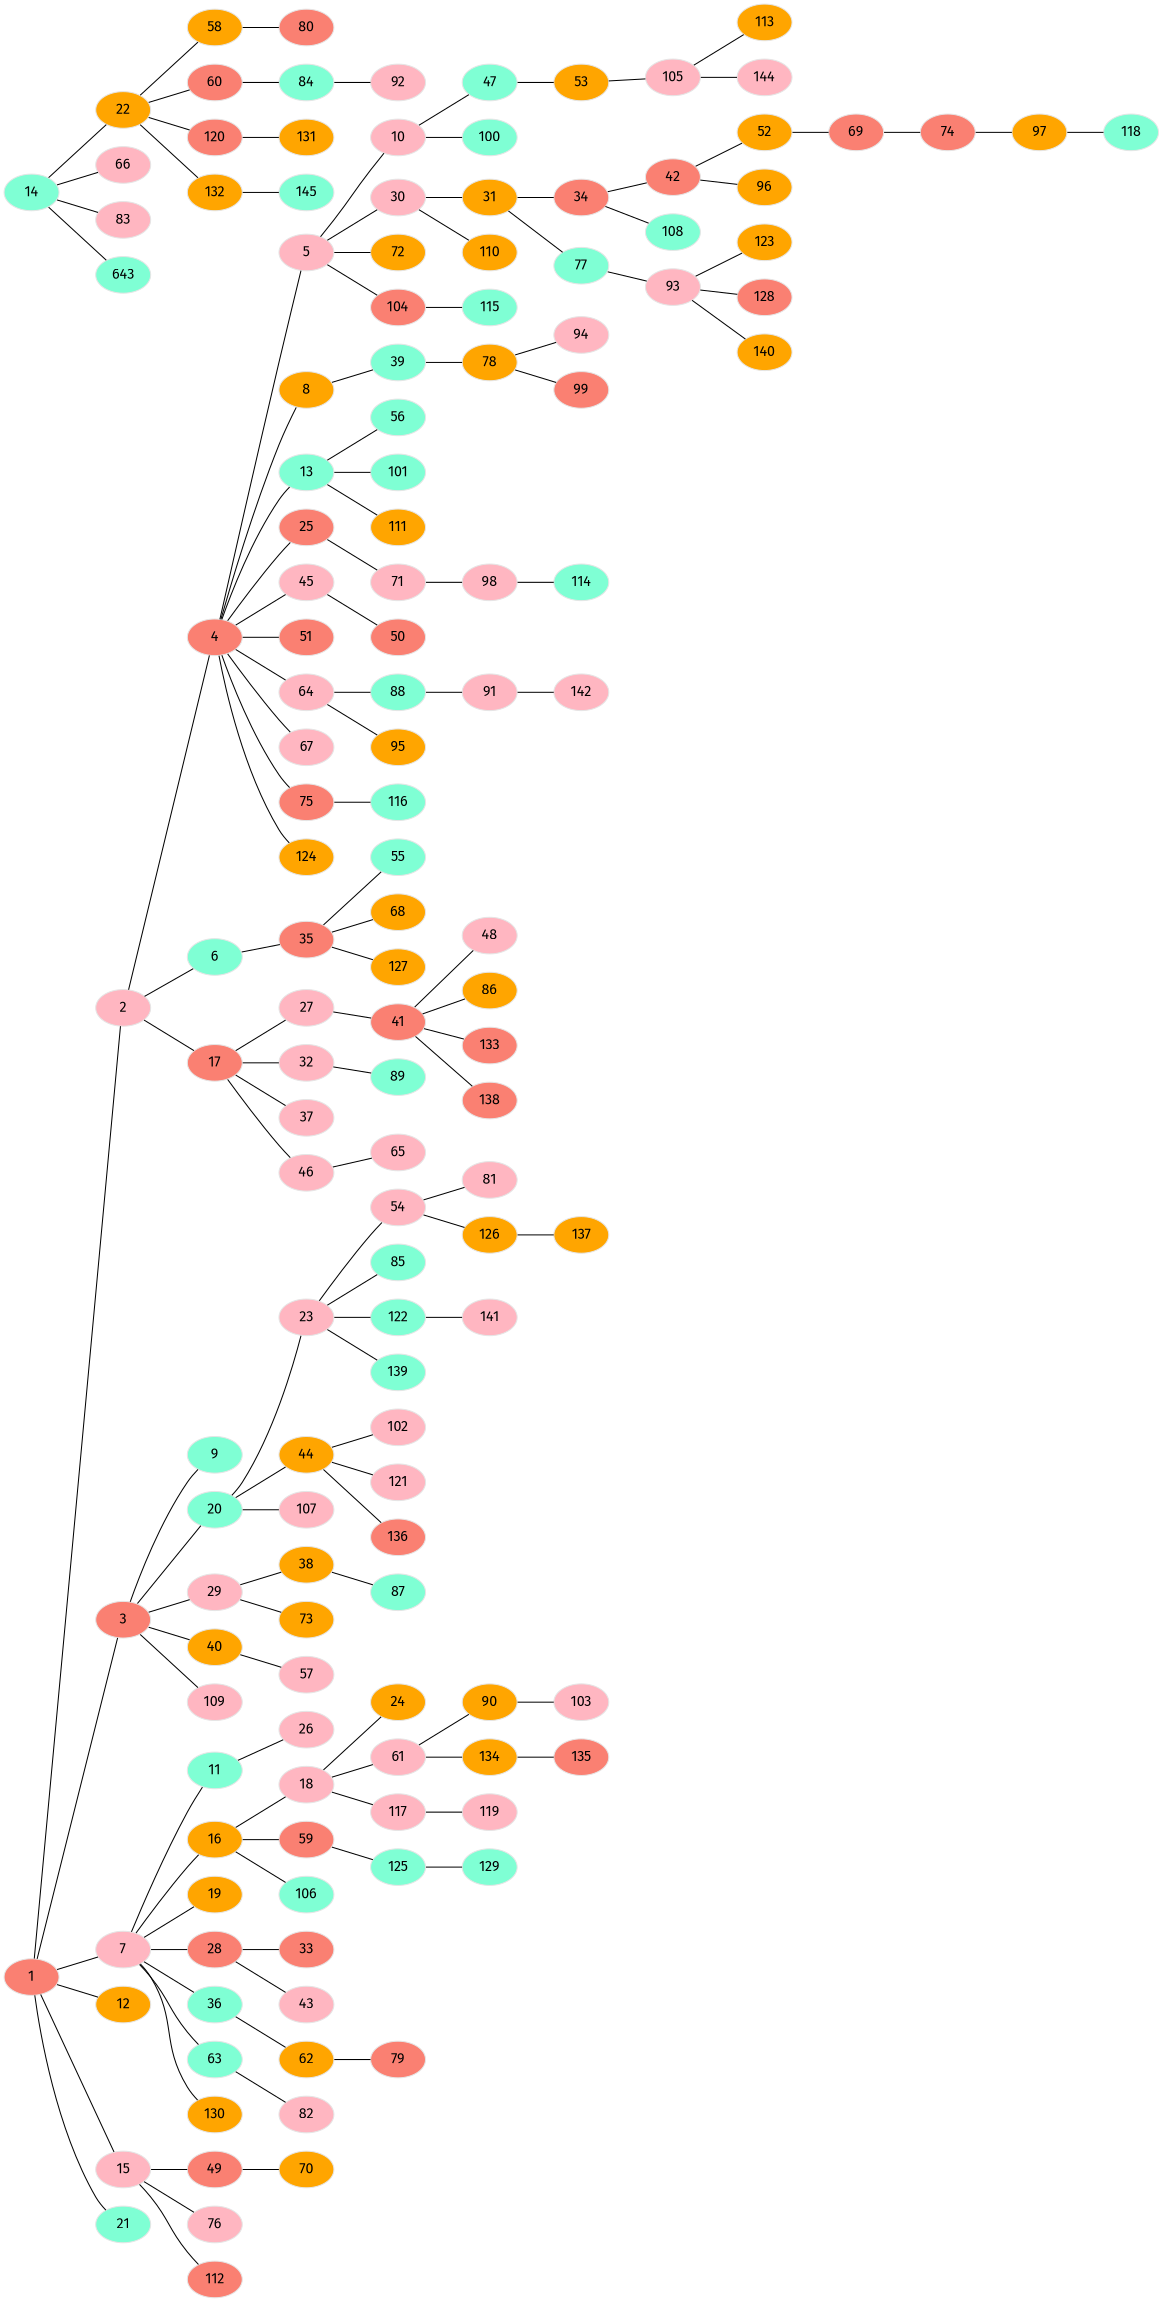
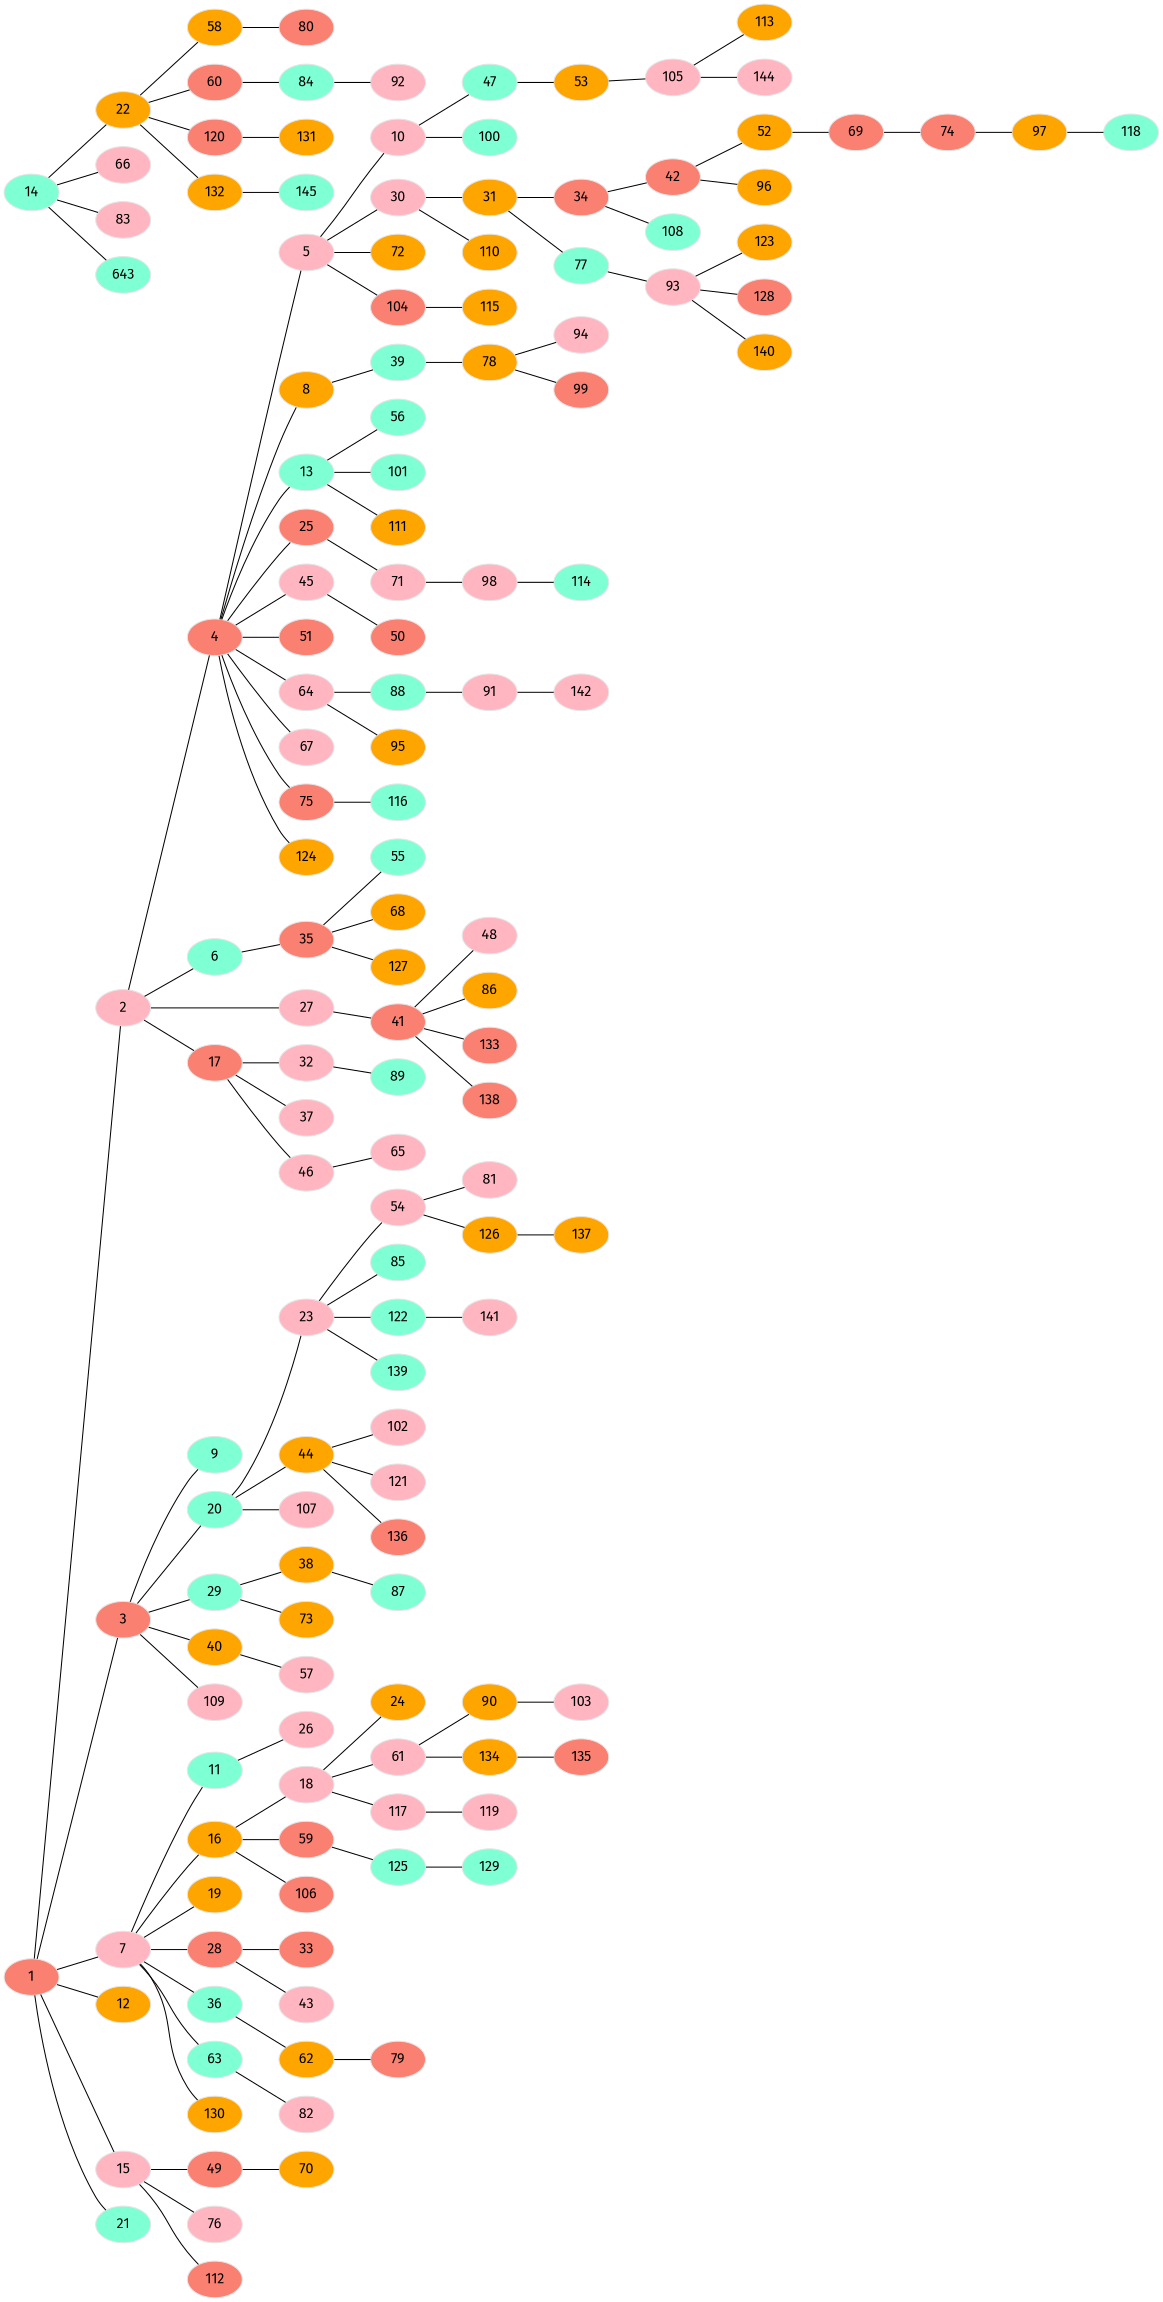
  graph {
    fontname="Fira Sans"
    rankdir=LR
    node [color=gray90 fillcolor=lightpink fontname="Fira Sans" style=filled]
    edge [fontname="Fira Sans"]
    1 [fillcolor=salmon]
    2
    3 [fillcolor=salmon]
    7
    12 [fillcolor=orange]
    15
    21 [fillcolor=aquamarine]
    4 [fillcolor=salmon]
    6 [fillcolor=aquamarine]
    17 [fillcolor=salmon]
    27
    9 [fillcolor=aquamarine]
    20 [fillcolor=aquamarine]
-   29
+   29 [fillcolor=aquamarine]
    40 [fillcolor=orange]
    109
    11 [fillcolor=aquamarine]
    16 [fillcolor=orange]
    19 [fillcolor=orange]
    28 [fillcolor=salmon]
    36 [fillcolor=aquamarine]
    63 [fillcolor=aquamarine]
    130 [fillcolor=orange]
    49 [fillcolor=salmon]
    76
    112 [fillcolor=salmon]
    5
    8 [fillcolor=orange]
    13 [fillcolor=aquamarine]
    25 [fillcolor=salmon]
    45
    51 [fillcolor=salmon]
    64
    67
    75 [fillcolor=salmon]
    124 [fillcolor=orange]
    35 [fillcolor=salmon]
    32
    37
    46
    41 [fillcolor=salmon]
    23
    44 [fillcolor=orange]
    107
    38 [fillcolor=orange]
    73 [fillcolor=orange]
    57
    10
    30
    72 [fillcolor=orange]
    104 [fillcolor=salmon]
    39 [fillcolor=aquamarine]
    56 [fillcolor=aquamarine]
    101 [fillcolor=aquamarine]
    111 [fillcolor=orange]
    14 [fillcolor=aquamarine]
    22 [fillcolor=orange]
    66
    83
    n60 [fillcolor=aquamarine label=643]
    71
    50 [fillcolor=salmon]
    88 [fillcolor=aquamarine]
    95 [fillcolor=orange]
    116 [fillcolor=aquamarine]
    47 [fillcolor=aquamarine]
    100 [fillcolor=aquamarine]
    31 [fillcolor=orange]
    110 [fillcolor=orange]
-   115 [fillcolor=aquamarine]
+   115 [fillcolor=orange]
    55 [fillcolor=aquamarine]
    68 [fillcolor=orange]
    127 [fillcolor=orange]
    26
    18
    59 [fillcolor=salmon]
-   106 [fillcolor=aquamarine]
+   106 [fillcolor=salmon]
    33 [fillcolor=salmon]
    43
    62 [fillcolor=orange]
    82
    78 [fillcolor=orange]
    53 [fillcolor=orange]
    58 [fillcolor=orange]
    60 [fillcolor=salmon]
    120 [fillcolor=salmon]
    132 [fillcolor=orange]
    70 [fillcolor=orange]
    24 [fillcolor=orange]
    61
    117
    125 [fillcolor=aquamarine]
    89 [fillcolor=aquamarine]
    65
    90 [fillcolor=orange]
    134 [fillcolor=orange]
    119
    54
    85 [fillcolor=aquamarine]
    122 [fillcolor=aquamarine]
    139 [fillcolor=aquamarine]
    102
    121
    136 [fillcolor=salmon]
    80 [fillcolor=salmon]
    84 [fillcolor=aquamarine]
    131 [fillcolor=orange]
    145 [fillcolor=aquamarine]
    81
    126 [fillcolor=orange]
    141
    98
    48
    86 [fillcolor=orange]
    133 [fillcolor=salmon]
    138 [fillcolor=salmon]
    87 [fillcolor=aquamarine]
    34 [fillcolor=salmon]
    77 [fillcolor=aquamarine]
    42 [fillcolor=salmon]
    108 [fillcolor=aquamarine]
    93
    52 [fillcolor=orange]
    96 [fillcolor=orange]
    79 [fillcolor=salmon]
    94
    99 [fillcolor=salmon]
    69 [fillcolor=salmon]
    105
    74 [fillcolor=salmon]
    113 [fillcolor=orange]
    144
    137 [fillcolor=orange]
    129 [fillcolor=aquamarine]
    92
    103
    135 [fillcolor=salmon]
    91
    97 [fillcolor=orange]
    114 [fillcolor=aquamarine]
    118 [fillcolor=aquamarine]
    123 [fillcolor=orange]
    128 [fillcolor=salmon]
    140 [fillcolor=orange]
    142
    1 -- 2
    1 -- 3
    1 -- 7
    1 -- 12
    1 -- 15
    1 -- 21
    2 -- 4
    2 -- 6
    2 -- 17
-   17 -- 27
+   2 -- 27
    3 -- 9
    3 -- 20
    3 -- 29
    3 -- 40
    3 -- 109
    7 -- 11
    7 -- 16
    7 -- 19
    7 -- 28
    7 -- 36
    7 -- 63
    7 -- 130
    15 -- 49
    15 -- 76
    15 -- 112
    4 -- 5
    4 -- 8
    4 -- 13
    4 -- 25
    4 -- 45
    4 -- 51
    4 -- 64
    4 -- 67
    4 -- 75
    4 -- 124
    6 -- 35
    17 -- 32
    17 -- 37
    17 -- 46
    27 -- 41
    20 -- 23
    20 -- 44
    20 -- 107
    29 -- 38
    29 -- 73
    40 -- 57
    11 -- 26
    16 -- 18
    16 -- 59
    16 -- 106
    28 -- 33
    28 -- 43
    36 -- 62
    63 -- 82
    49 -- 70
    5 -- 10
    5 -- 30
    5 -- 72
    5 -- 104
    8 -- 39
    13 -- 56
    13 -- 101
    13 -- 111
    25 -- 71
    45 -- 50
    64 -- 88
    64 -- 95
    75 -- 116
    35 -- 55
    35 -- 68
    35 -- 127
    32 -- 89
    46 -- 65
    41 -- 48
    41 -- 86
    41 -- 133
    41 -- 138
    23 -- 54
    23 -- 85
    23 -- 122
    23 -- 139
    44 -- 102
    44 -- 121
    44 -- 136
    38 -- 87
    10 -- 47
    10 -- 100
    30 -- 31
    30 -- 110
    104 -- 115
    39 -- 78
    14 -- 22
    14 -- 66
    14 -- 83
    14 -- n60
    22 -- 58
    22 -- 60
    22 -- 120
    22 -- 132
    71 -- 98
    88 -- 91
    47 -- 53
    31 -- 34
    31 -- 77
    18 -- 24
    18 -- 61
    18 -- 117
    59 -- 125
    62 -- 79
    78 -- 94
    78 -- 99
    53 -- 105
    58 -- 80
    60 -- 84
    120 -- 131
    132 -- 145
    61 -- 90
    61 -- 134
    117 -- 119
    125 -- 129
    90 -- 103
    134 -- 135
    54 -- 81
    54 -- 126
    122 -- 141
    84 -- 92
    126 -- 137
    98 -- 114
    34 -- 42
    34 -- 108
    77 -- 93
    42 -- 52
    42 -- 96
    93 -- 123
    93 -- 128
    93 -- 140
    52 -- 69
    69 -- 74
    105 -- 113
    105 -- 144
    74 -- 97
    91 -- 142
    97 -- 118
  }
